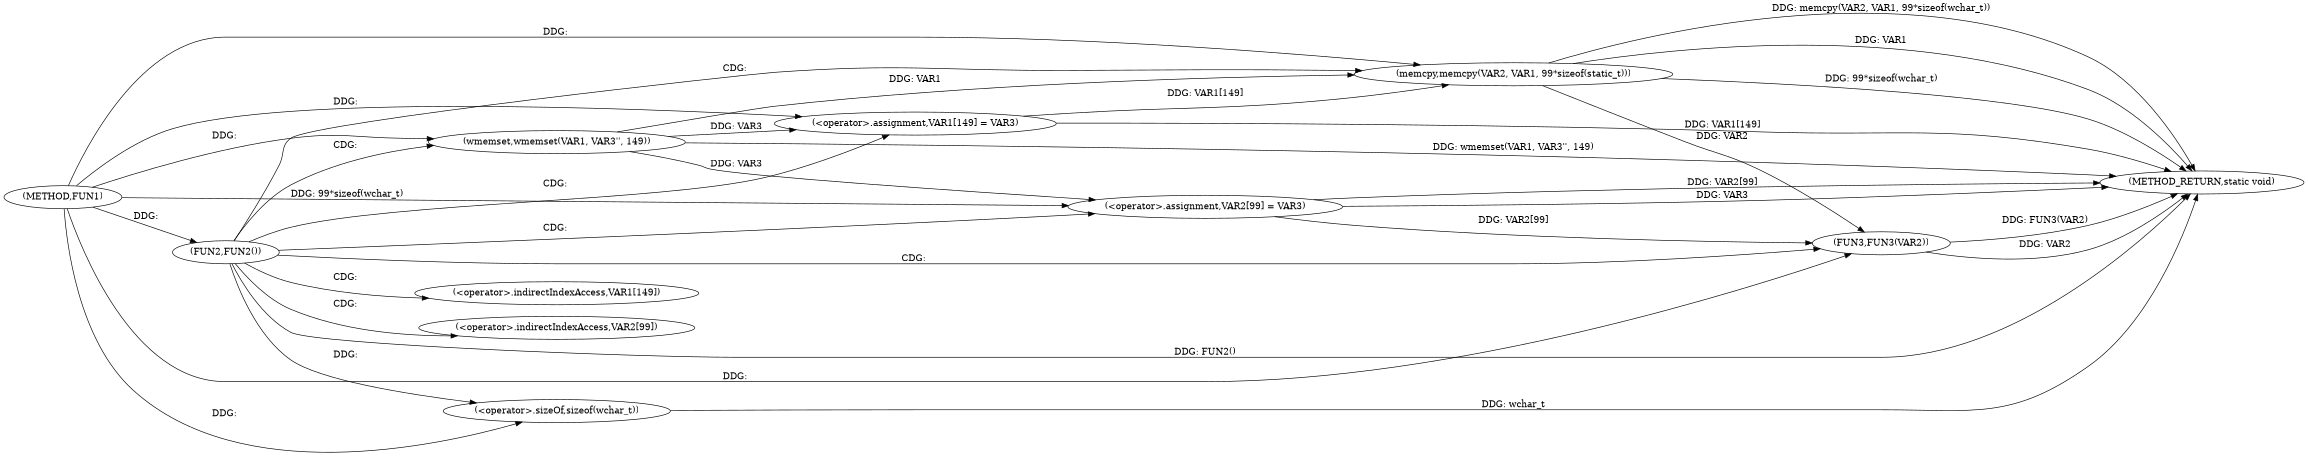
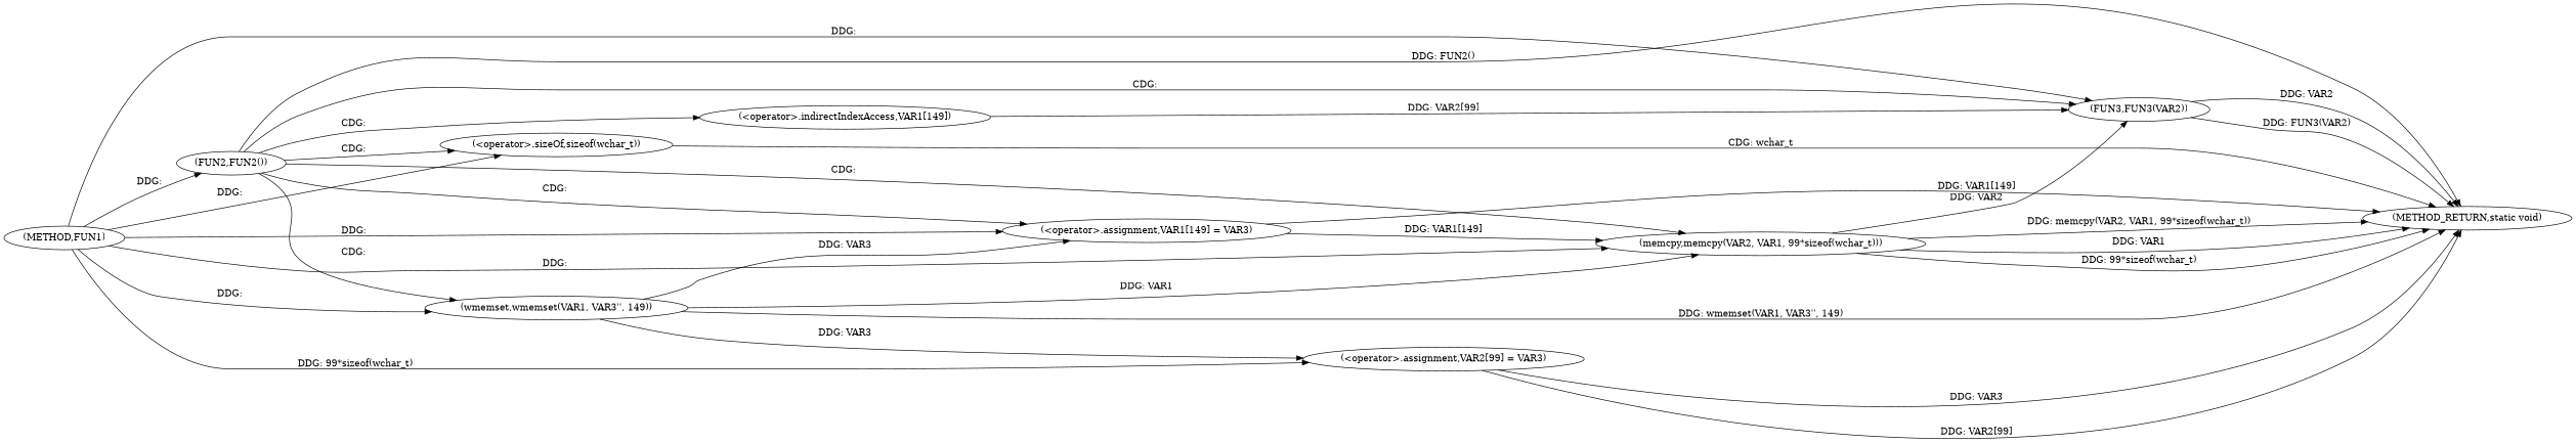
  digraph {
    rankdir=LR
    n1 [label="(METHOD,FUN1)"]
    n2 [label="(FUN2,FUN2())"]
    n3 [label="(wmemset,wmemset(VAR1, VAR3'', 149))"]
    n4 [label="(<operator>.assignment,VAR1[149] = VAR3)"]
-   n5 [label="(memcpy,memcpy(VAR2, VAR1, 99*sizeof(static_t)))"]
+   n5 [label="(memcpy,memcpy(VAR2, VAR1, 99*sizeof(wchar_t)))"]
    n6 [label="(<operator>.sizeOf,sizeof(wchar_t))"]
    n7 [label="(<operator>.assignment,VAR2[99] = VAR3)"]
    n8 [label="(FUN3,FUN3(VAR2))"]
    n9 [label="(METHOD_RETURN,static void)"]
    n10 [label="(<operator>.indirectIndexAccess,VAR1[149])"]
-   n11 [label="(<operator>.indirectIndexAccess,VAR2[99])"]
    n1 -> n2 [label="DDG: "]
    n1 -> n3 [label="DDG: "]
    n1 -> n4 [label="DDG: "]
    n1 -> n5 [label="DDG: "]
    n1 -> n6 [label="DDG: "]
    n1 -> n7 [label="DDG: 99*sizeof(wchar_t)"]
    n1 -> n8 [label="DDG: "]
    n2 -> n3 [label="CDG: "]
    n2 -> n4 [label="CDG: "]
    n2 -> n5 [label="CDG: "]
-   n2 -> n6 [label="DDG: "]
-   n2 -> n7 [label="CDG: "]
+   n2 -> n6 [label="CDG: "]
    n2 -> n8 [label="CDG: "]
    n2 -> n9 [label="DDG: FUN2()"]
    n2 -> n10 [label="CDG: "]
-   n2 -> n11 [label="CDG: "]
    n3 -> n4 [label="DDG: VAR3"]
    n3 -> n5 [label="DDG: VAR1"]
    n3 -> n7 [label="DDG: VAR3"]
    n3 -> n9 [label="DDG: wmemset(VAR1, VAR3'', 149)"]
    n4 -> n5 [label="DDG: VAR1[149]"]
    n4 -> n9 [label="DDG: VAR1[149]"]
    n5 -> n8 [label="DDG: VAR2"]
    n5 -> n9 [label="DDG: memcpy(VAR2, VAR1, 99*sizeof(wchar_t))"]
    n5 -> n9 [label="DDG: VAR1"]
    n5 -> n9 [label="DDG: 99*sizeof(wchar_t)"]
-   n6 -> n9 [label="DDG: wchar_t"]
-   n7 -> n8 [label="DDG: VAR2[99]"]
+   n6 -> n9 [label="CDG: wchar_t"]
+   n10 -> n8 [label="DDG: VAR2[99]"]
    n7 -> n9 [label="DDG: VAR2[99]"]
    n7 -> n9 [label="DDG: VAR3"]
    n8 -> n9 [label="DDG: VAR2"]
    n8 -> n9 [label="DDG: FUN3(VAR2)"]
  }
